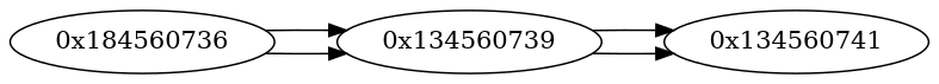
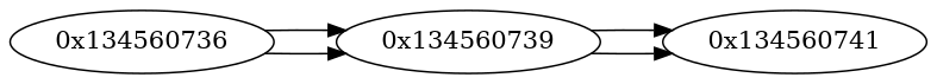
  digraph {
    rankdir=LR
-   n1 [label="0x184560736"]
+   n1 [label="0x134560736"]
    n2 [label="0x134560739"]
    n3 [label="0x134560741"]
    n1 -> n2
    n1 -> n2
    n2 -> n3
    n2 -> n3
  }
